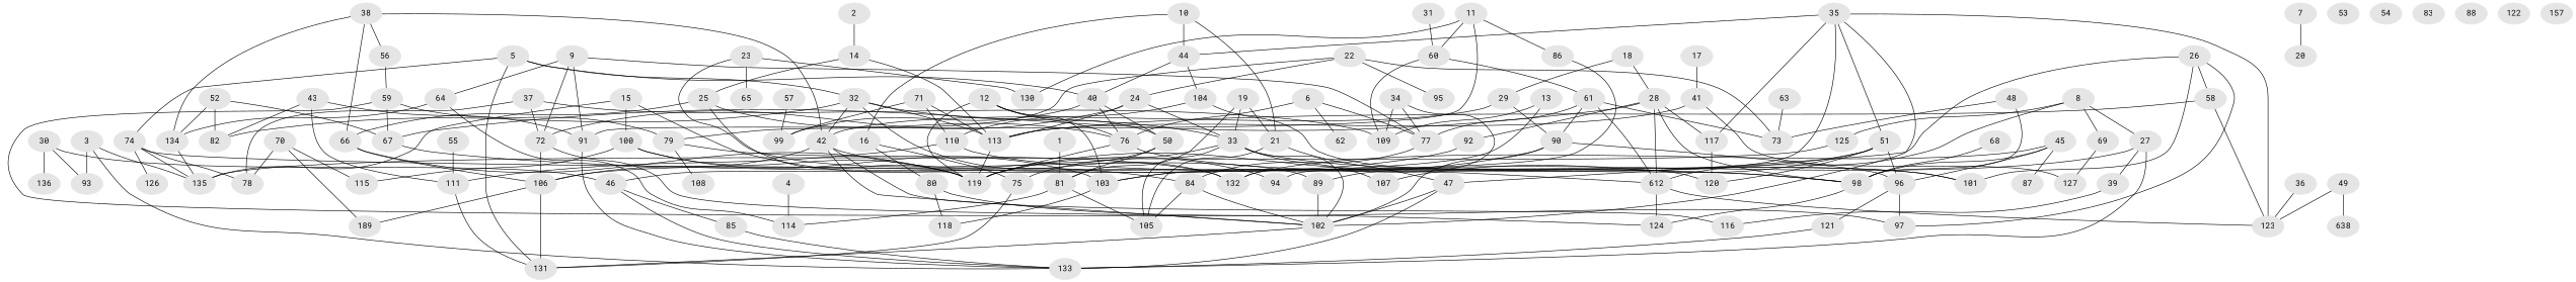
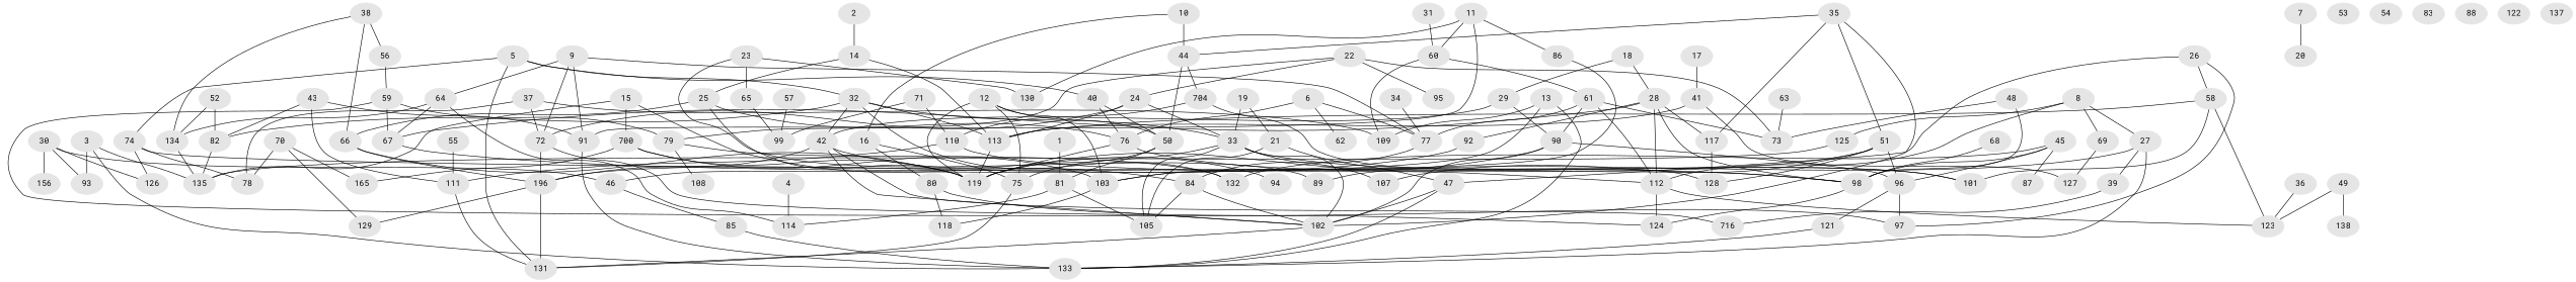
  graph {
    fontname="Roboto Mono"
    node [color=gray90 fontname="Roboto Mono" style=filled]
    edge [fontname="Roboto Mono"]
    1
    81
    114
    105
    2
    14
    25
    113
    3
    93
    133
    135
    4
    5
    32
    40
    74
    131
    33
    42
    82
    132
    76
    50
    99
    98
    126
    78
    6
    62
    77
    119
    101
    84
    7
    20
    8
    27
    69
-   112 [label=612]
+   112
    125
    89
    39
    127
    123
    124
    9
    64
    72
    91
    67
    134
    102
-   106
+   106 [label=196]
    10
    16
    21
    44
    75
    80
    47
-   104
+   104 [label=704]
    11
    60
    86
    130
    109
    61
    103
    12
    118
    13
    46
    85
    66
    15
-   100
-   115
+   100 [label=700]
+   115 [label=165]
    97
    17
    41
    18
    28
    29
    92
    117
    90
    19
    107
    22
    24
    73
    79
    95
    108
    23
    65
    26
    58
-   116
-   120
+   116 [label=716]
+   120 [label=128]
    94
    96
    30
-   136
+   136 [label=156]
    31
    34
    35
    51
    36
    37
    38
    56
    59
-   129 [label=189]
+   129
    43
    111
    110
    45
    87
    121
    48
    49
-   138 [label=638]
+   138
    52
    53
    54
    55
    57
    63
    68
    70
    71
    83
    88
    122
-   137 [label=157]
+   137
    1 -- 81
    81 -- 114
    81 -- 105
    2 -- 14
    14 -- 25
    14 -- 113
    25 -- 76
    25 -- 119
    25 -- 66
    113 -- 119
    3 -- 93
    3 -- 133
    3 -- 135
    4 -- 114
    5 -- 32
    5 -- 40
    5 -- 74
    5 -- 131
    32 -- 113
    32 -- 33
    32 -- 42
    32 -- 82
    32 -- 132
    40 -- 76
    40 -- 50
-   40 -- 99
+   65 -- 99
    74 -- 98
    74 -- 126
    74 -- 78
    33 -- 105
    33 -- 101
    33 -- 102
    33 -- 75
    33 -- 107
    42 -- 102
    42 -- 106
    42 -- 116
    42 -- 94
-   74 -- 135
+   82 -- 135
    76 -- 119
    76 -- 101
    50 -- 81
    50 -- 119
    98 -- 124
    6 -- 76
    6 -- 62
    6 -- 77
    77 -- 84
    84 -- 105
    84 -- 102
    7 -- 20
    8 -- 27
    8 -- 69
    8 -- 112
    8 -- 125
    27 -- 133
    27 -- 89
    27 -- 39
    69 -- 127
    112 -- 123
    112 -- 124
    125 -- 135
-   89 -- 102
    39 -- 116
    9 -- 77
    9 -- 64
    9 -- 72
    9 -- 91
    64 -- 114
-   52 -- 67
+   64 -- 67
    64 -- 134
    72 -- 102
    72 -- 106
    91 -- 133
    67 -- 98
    134 -- 135
    102 -- 131
    106 -- 131
    106 -- 129
    10 -- 16
-   10 -- 21
    10 -- 44
    16 -- 75
    16 -- 80
    21 -- 105
    21 -- 47
-   44 -- 40
+   44 -- 50
    44 -- 104
    75 -- 131
    80 -- 118
    80 -- 97
    47 -- 133
    47 -- 102
    104 -- 120
    104 -- 110
    11 -- 91
    11 -- 60
    11 -- 86
    11 -- 130
    60 -- 109
    60 -- 61
    86 -- 103
    61 -- 77
    61 -- 112
    61 -- 90
    61 -- 73
    103 -- 118
    12 -- 50
    12 -- 119
-   12 -- 76
+   12 -- 75
    12 -- 103
-   46 -- 133
+   13 -- 133
    13 -- 109
    13 -- 46
    46 -- 85
    85 -- 133
    66 -- 119
    66 -- 106
    15 -- 135
    15 -- 84
    15 -- 100
    100 -- 119
    100 -- 103
    100 -- 115
    17 -- 41
    41 -- 113
    41 -- 127
    18 -- 28
    18 -- 29
    28 -- 98
    28 -- 112
    28 -- 67
    28 -- 92
    28 -- 117
    29 -- 42
    29 -- 90
    92 -- 106
    117 -- 120
    90 -- 119
    90 -- 102
    90 -- 96
-   19 -- 81
    19 -- 33
    19 -- 21
    22 -- 24
    22 -- 73
    22 -- 79
    22 -- 95
    24 -- 113
    24 -- 33
    24 -- 72
    79 -- 132
    79 -- 108
    23 -- 89
    23 -- 130
    23 -- 65
-   26 -- 101
+   58 -- 101
    26 -- 47
    26 -- 97
    26 -- 58
    58 -- 113
    58 -- 123
    96 -- 97
    96 -- 121
    30 -- 93
+   30 -- 126
    30 -- 46
    30 -- 136
    31 -- 60
-   34 -- 132
    34 -- 77
-   34 -- 109
-   35 -- 123
    35 -- 102
    35 -- 44
    35 -- 117
-   35 -- 94
    35 -- 51
    51 -- 103
    51 -- 107
    51 -- 120
    51 -- 96
    36 -- 123
    37 -- 78
    37 -- 72
    37 -- 109
-   38 -- 42
    38 -- 134
    38 -- 66
    38 -- 56
    56 -- 59
    59 -- 124
    59 -- 67
    59 -- 79
    43 -- 82
    43 -- 91
    43 -- 111
    111 -- 131
    110 -- 112
    110 -- 111
    45 -- 132
    45 -- 98
    45 -- 96
    45 -- 87
    121 -- 133
    48 -- 98
    48 -- 73
    49 -- 123
    49 -- 138
    52 -- 82
    52 -- 134
    55 -- 111
    57 -- 99
    63 -- 73
    68 -- 98
    70 -- 78
    70 -- 115
    70 -- 129
-   71 -- 113
    71 -- 99
    71 -- 110
  }
